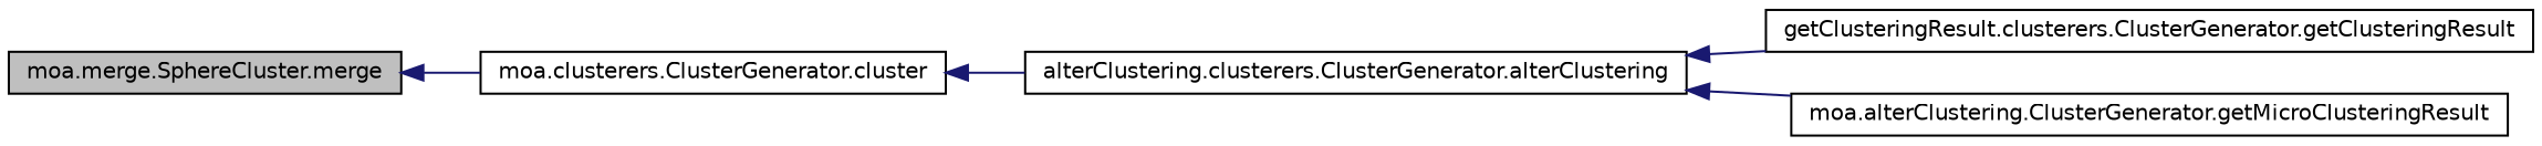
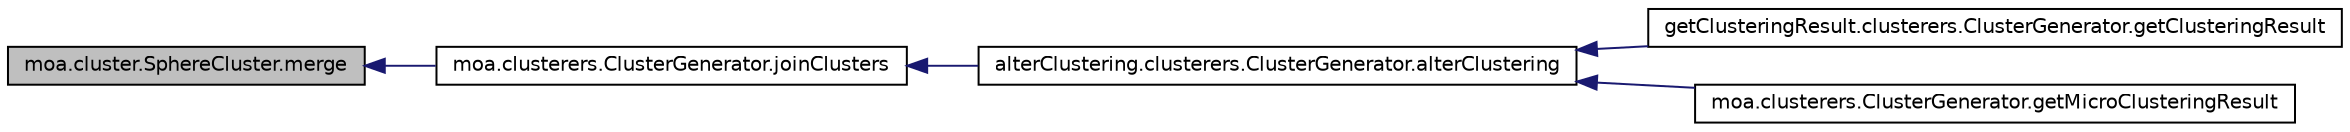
  digraph {
    rankdir=LR
    node [color=black fillcolor=white fontname=Helvetica fontsize=10 shape=record style=filled]
    edge [color=midnightblue dir=back fontname=Helvetica fontsize=10 labelfontname=Helvetica labelfontsize=10 style=solid]
-   n1 [fillcolor=grey75 fontcolor=black height=0.2 label="moa.merge.SphereCluster.merge" width=0.4]
-   n2 [height=0.2 label="moa.clusterers.ClusterGenerator.cluster" width=0.4]
+   n1 [fillcolor=grey75 fontcolor=black height=0.2 label="moa.cluster.SphereCluster.merge" width=0.4]
+   n2 [height=0.2 label="moa.clusterers.ClusterGenerator.joinClusters" width=0.4]
    n3 [height=0.2 label="alterClustering.clusterers.ClusterGenerator.alterClustering" width=0.4]
    n4 [height=0.2 label="getClusteringResult.clusterers.ClusterGenerator.getClusteringResult" width=0.4]
-   n5 [height=0.2 label="moa.alterClustering.ClusterGenerator.getMicroClusteringResult" width=0.4]
+   n5 [height=0.2 label="moa.clusterers.ClusterGenerator.getMicroClusteringResult" width=0.4]
    n1 -> n2
    n2 -> n3
    n3 -> n4
    n3 -> n5
  }
